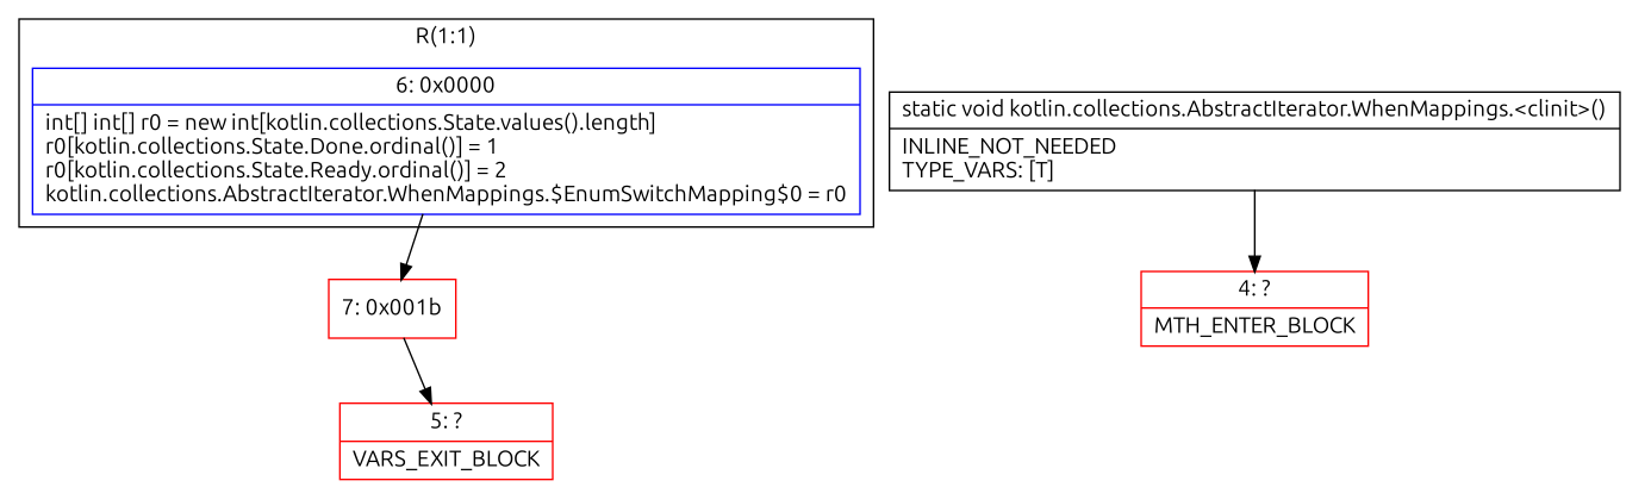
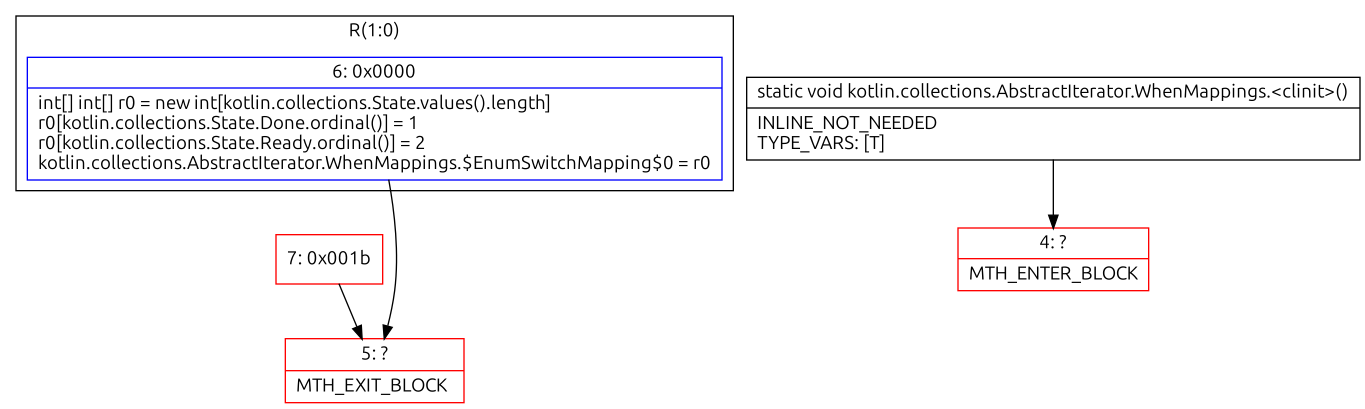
  digraph {
    fontname=Ubuntu
    node [color=red fontname=Ubuntu shape=record]
    edge [fontname=Ubuntu]
    n1 [color=blue label="{6\:\ 0x0000|int[] int[] r0 = new int[kotlin.collections.State.values().length]\lr0[kotlin.collections.State.Done.ordinal()] = 1\lr0[kotlin.collections.State.Ready.ordinal()] = 2\lkotlin.collections.AbstractIterator.WhenMappings.$EnumSwitchMapping$0 = r0\l}"]
    n2 [label="{7\:\ 0x001b}"]
-   n3 [label="{5\:\ ?|VARS_EXIT_BLOCK\l}"]
+   n3 [label="{5\:\ ?|MTH_EXIT_BLOCK\l}"]
    n4 [label="{4\:\ ?|MTH_ENTER_BLOCK\l}"]
    n5 [label="{static void kotlin.collections.AbstractIterator.WhenMappings.\<clinit\>()  | INLINE_NOT_NEEDED\lTYPE_VARS: [T]\l}" color=""]
    subgraph cluster_1 {
-     label="R(1:1)"
+     label="R(1:0)"
      n1
    }
-   n1 -> n2
+   n1 -> n3
    n2 -> n3
    n5 -> n4
  }
